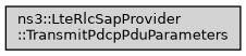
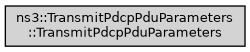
  digraph {
    rankdir=LR
-   n1 [color=black fillcolor=lightgrey fontname=Helvetica fontsize=10 height=0.2 label="ns3::LteRlcSapProvider\l::TransmitPdcpPduParameters" shape=record style=filled width=0.4]
+   n1 [color=black fillcolor=lightgrey fontname=Helvetica fontsize=10 height=0.2 label="ns3::TransmitPdcpPduParameters\l::TransmitPdcpPduParameters" shape=record style=filled width=0.4]
  }
